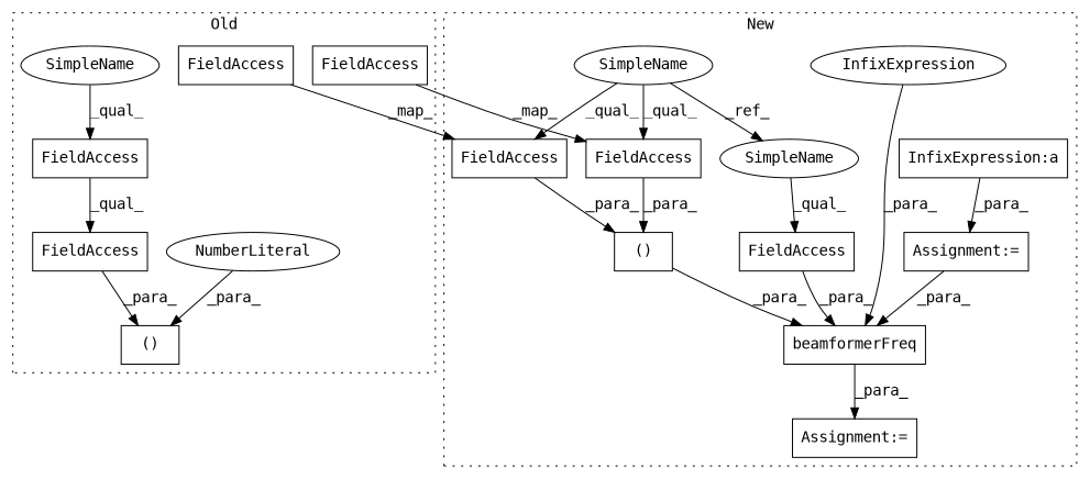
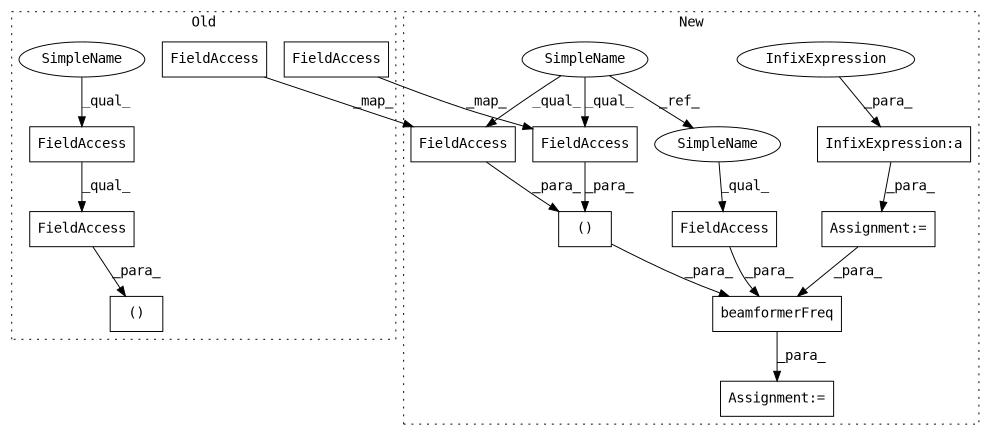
  digraph {
    fontname="DejaVu Sans Mono"
    node [a=22 fontname="DejaVu Sans Mono" l=7 s=9018 shape=box]
    edge [fontname="DejaVu Sans Mono"]
    n1 [a=106 l=28 label="()" s=9004]
-   n2 [a=34 l=1 label=NumberLiteral s=9004 shape=ellipse]
    n3 [l=14 label=FieldAccess]
    n4 [l=9 label=FieldAccess]
    n5 [label=FieldAccess s=9715]
    n6 [label=FieldAccess s=9707]
    n7 [a=42 l=4 label=SimpleName shape=ellipse]
    n8 [a=32 l="15,2" label=beamformerFreq s="9521,9682"]
    n9 [a=106 l=75 label="()" s=9607]
    n10 [a=9 l=4 label=InfixExpression s=9536 shape=ellipse]
    n11 [l=11 label=FieldAccess s=9561]
    n12 [a=42 l=4 label=SimpleName s=8643 shape=ellipse]
    n13 [label=FieldAccess s=9627]
    n14 [a=7 l=1 label="Assignment:=" s=9520]
    n15 [a=7 l=1 label="Assignment:=" s=9166]
    n16 [label=FieldAccess s=9607]
    n17 [a=27 l=3 label="InfixExpression:a" s=9171]
    n18 [a=42 l=4 label=SimpleName s=9561 shape=ellipse]
    subgraph cluster_1 {
      label=Old
      style=dotted
      n1
-     n2
      n3
      n4
      n5
      n6
      n7
    }
    subgraph cluster_2 {
      label=New
      style=dotted
      n8
      n9
      n10
      n11
      n12
      n13
      n14
      n15
      n16
      n17
      n18
    }
-   n2 -> n1 [label=_para_]
    n3 -> n1 [label=_para_]
    n4 -> n3 [label=_qual_]
    n5 -> n13 [label=_map_]
    n6 -> n16 [label=_map_]
    n7 -> n4 [label=_qual_]
    n8 -> n14 [label=_para_]
    n9 -> n8 [label=_para_]
-   n10 -> n8 [label=_para_]
+   n10 -> n17 [label=_para_]
    n11 -> n8 [label=_para_]
    n12 -> n13 [label=_qual_]
    n12 -> n16 [label=_qual_]
    n12 -> n18 [label=_ref_]
    n13 -> n9 [label=_para_]
    n15 -> n8 [label=_para_]
    n16 -> n9 [label=_para_]
    n17 -> n15 [label=_para_]
    n18 -> n11 [label=_qual_]
  }
